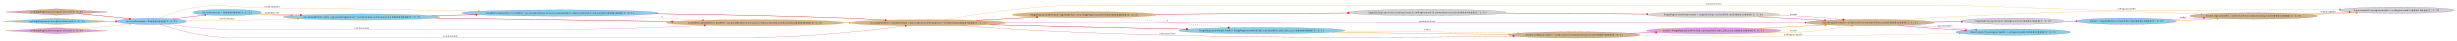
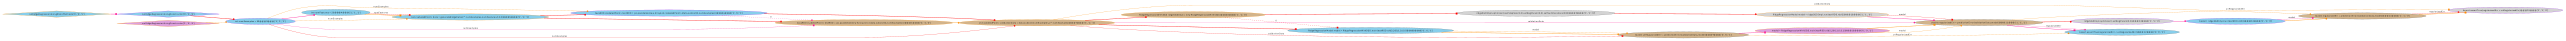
  digraph {
    fontname="IBM Plex Sans"
    rankdir=LR
    node [color=darkorange fillcolor=skyblue fontname="IBM Plex Sans" shape=ellipse style=filled]
    edge [arrowhead=dot color=red fontname="IBM Plex Sans" style=bold]
    n1 [color=gray40 fillcolor=tan label="double unRegularizedErr = predictionError(validationData,model)@@@9@@@['0', '0', '1']"]
    n2 [color=gray40 label="Assert.assertTrue(regularizedErr < unRegularizedErr)@@@12@@@['0', '0', '1']"]
    n3 [fillcolor=plum label="model = RidgeRegressionWithSGD.train(testRDD.rdd(),200,1.0,0.1)@@@10@@@['0', '0', '1']"]
    n4 [color=gray40 fillcolor=tan label="double regularizedErr = predictionError(validationData,model)@@@11@@@['1', '1', '1']"]
    n5 [color=gray40 label="int numFeatures = 20@@@4@@@['1', '1', '1']"]
    n6 [label="List<LabeledPoint> data = generateRidgeData(2 * numExamples,numFeatures,10.0)@@@5@@@['1', '1', '1']"]
    n7 [fillcolor=tan label="JavaRDD<LabeledPoint> testRDD = jsc.parallelize(new ArrayList<>(data.subList(0,numExamples)))@@@6@@@['0', '1', '0']"]
    n8 [color=purple label="JavaRDD<LabeledPoint> testRDD = jsc.parallelize(new ArrayList<LabeledPoint>(data.subList(0,numExamples)))@@@6@@@['1', '0', '1']"]
    n9 [fillcolor=tan label="List<LabeledPoint> validationData = data.subList(numExamples,2 * numExamples)@@@7@@@['1', '1', '1']"]
    n10 [color=purple fillcolor=lightgrey label="Assert.assertTrue(regularizedErr < unRegularizedErr)@@@15@@@['1', '1', '0']"]
    n11 [color=purple fillcolor=lightgrey label="ridgeSGDImpl.optimizer().setRegParam(0.1)@@@12@@@['1', '1', '0']"]
    n12 [color=purple label="model = ridgeSGDImpl.run(testRDD.rdd())@@@13@@@['1', '1', '0']"]
    n13 [color=gray40 fillcolor=lightgrey label="ridgeSGDImpl.optimizer().setStepSize(1.0).setRegParam(0.0).setNumIterations(200)@@@9@@@['1', '1', '0']"]
    n14 [fillcolor=lightgrey label="RidgeRegressionModel model = ridgeSGDImpl.run(testRDD.rdd())@@@10@@@['1', '1', '0']"]
    n15 [fillcolor=tan label="RidgeRegressionWithSGD ridgeSGDImpl = new RidgeRegressionWithSGD()@@@8@@@['1', '1', '0']"]
    n16 [color=gray40 label="RidgeRegressionModel model = RidgeRegressionWithSGD.train(testRDD.rdd(),200,1.0,0.0)@@@8@@@['0', '0', '1']"]
    n17 [color=gray40 fillcolor=tan label="double regularizedErr = predictionError(validationData,model)@@@14@@@['1', '1', '0']"]
-   n18 [color=purple fillcolor=tan label="runRidgeRegressionUsingConstructor['0', '1', '0']" shape=diamond]
+   n18 [color=purple label="runRidgeRegressionUsingConstructor['0', '1', '0']" shape=diamond]
    n19 [color=purple label="int numExamples = 50@@@3@@@['1', '1', '1']"]
    n20 [label="runRidgeRegressionUsingStaticMethods['0', '0', '1']" shape=diamond]
    n21 [fillcolor=plum label="runRidgeRegressionUsingConstructor['1', '0', '0']" shape=diamond]
    n1 -> n2 [color=darkorange label=unRegularizedErr style=solid]
    n1 -> n3 [arrowhead=box color=deeppink]
    n3 -> n4 [color=darkorange label=model style=solid]
    n3 -> n4 [arrowhead=box color=darkorange]
    n4 -> n2 [color=deeppink label=regularizedErr style=solid]
    n4 -> n2 [arrowhead=box color=deeppink]
    n4 -> n10 [arrowhead=box color=darkorange label=unRegularizedErr style=solid]
    n4 -> n11
    n5 -> n6 [arrowhead=box color=darkorange]
    n5 -> n6 [arrowhead=box label=numFeatures style=solid]
    n6 -> n7
    n6 -> n8
    n7 -> n9 [color=darkorange]
    n8 -> n7 [color=deeppink label=0 style=dashed]
    n8 -> n9
    n9 -> n1 [arrowhead=box label=validationData style=solid]
    n9 -> n4 [color=deeppink label=validationData style=solid]
    n9 -> n15
    n9 -> n16 [arrowhead=box]
    n9 -> n17 [color=darkorange label=validationData style=solid]
    n11 -> n12 [color=deeppink]
    n12 -> n17 [color=darkorange]
    n12 -> n17 [arrowhead=box color=deeppink label=model style=solid]
    n13 -> n14
    n14 -> n4 [arrowhead=box label=model style=solid]
    n14 -> n4 [color=deeppink]
    n15 -> n13 [arrowhead=box]
    n15 -> n16 [arrowhead=box label=0 style=dashed]
    n16 -> n1 [color=darkorange label=model style=solid]
    n16 -> n1 [color=darkorange]
    n17 -> n10 [arrowhead=box color=darkorange]
    n17 -> n10 [label=regularizedErr style=solid]
    n18 -> n19
    n19 -> n5 [color=deeppink]
    n19 -> n6 [color=darkorange label=numExamples style=solid]
    n19 -> n7 [arrowhead=box color=deeppink label=numExamples style=solid]
    n19 -> n8 [color=darkorange label=numExamples style=solid]
    n19 -> n9 [label=numExamples style=solid]
-   n20 -> n19 [arrowhead=box color=deeppink]
+   n20 -> n18 [arrowhead=box color=deeppink]
    n21 -> n19 [color=darkorange style=solid]
  }
